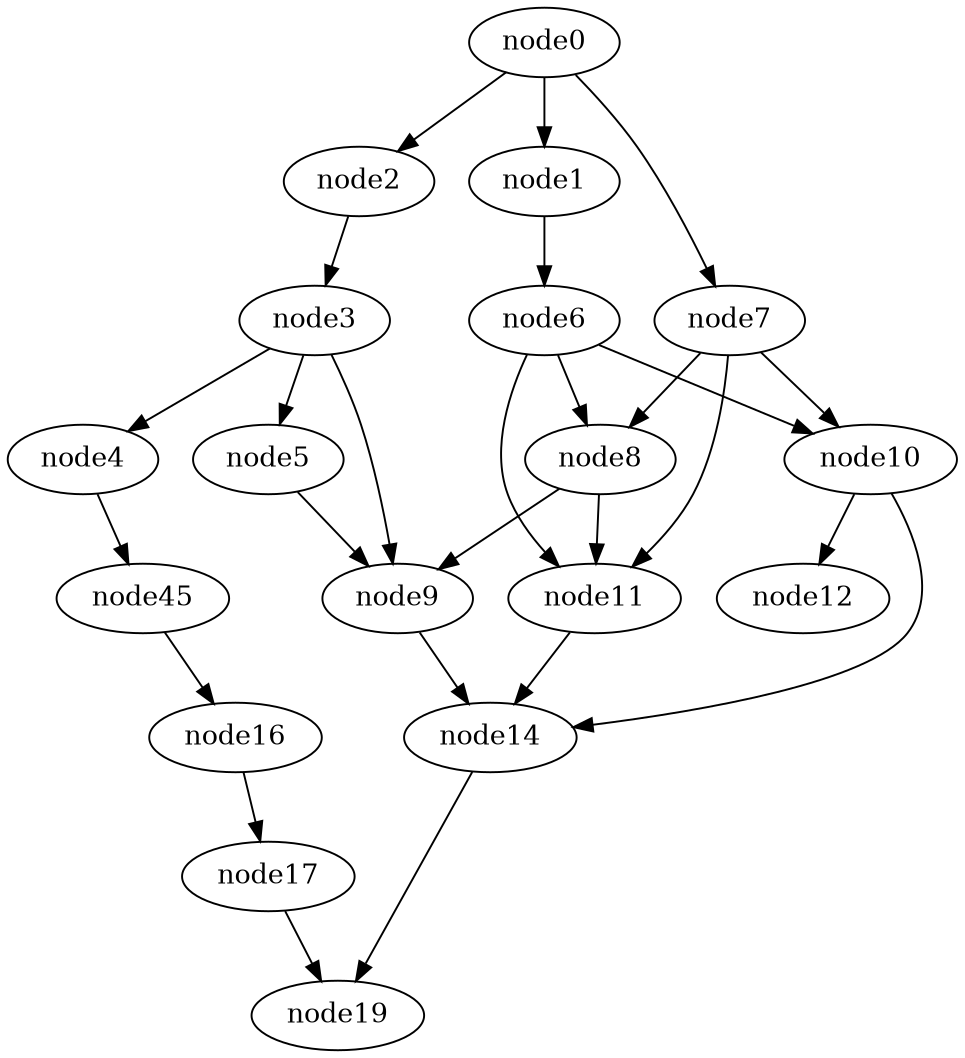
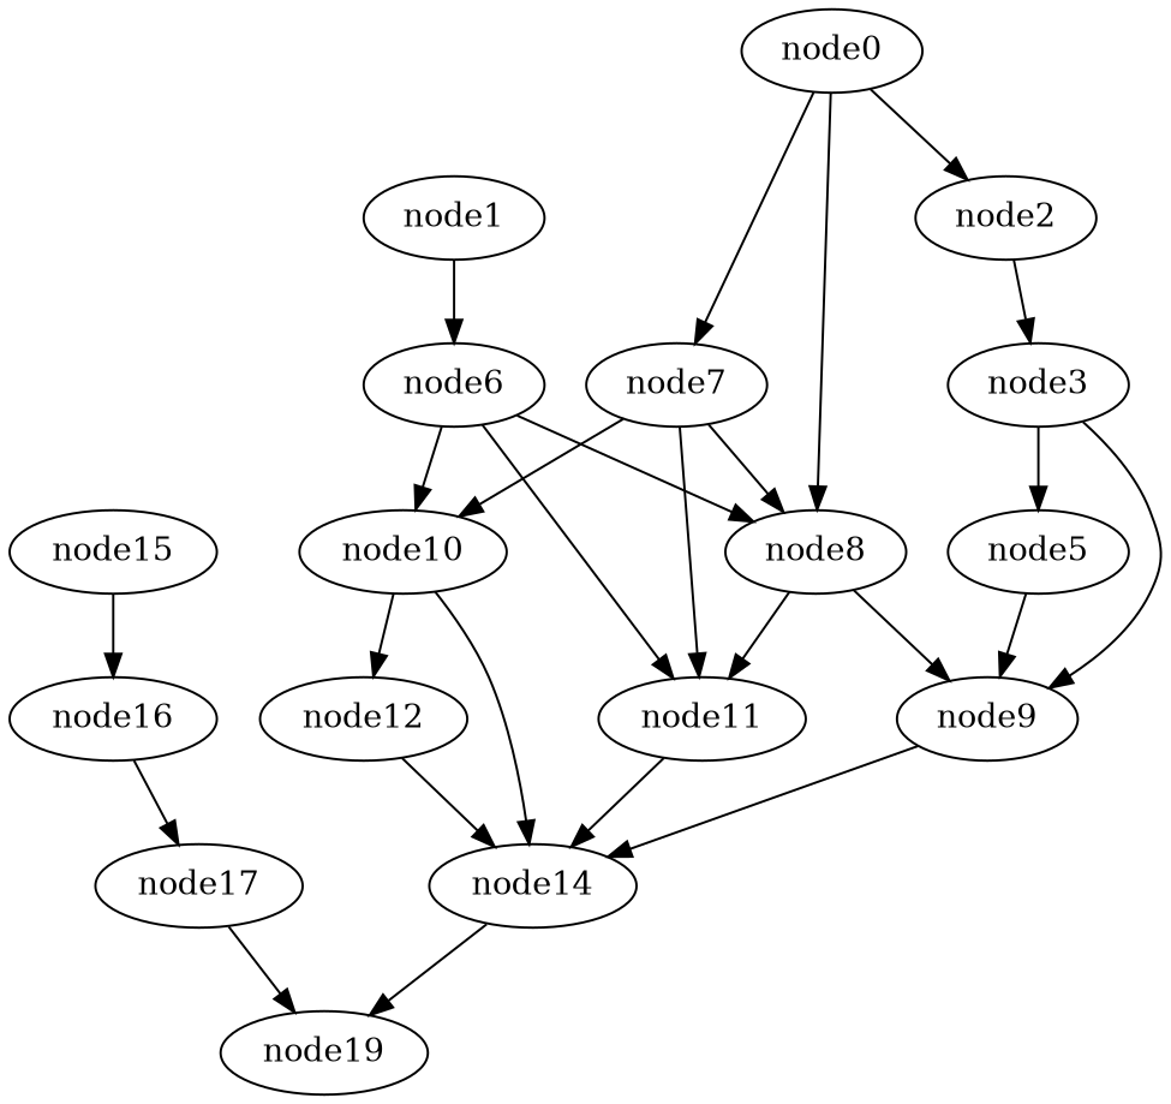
  digraph {
    n1 [label=node19]
    node17
    node16
-   node15 [label=node45]
+   node15
    node14
    node12
    node11
    node10
    node9
    node8
    node7
    node6
    node5
-   node4
    node3
    node2
    node1
    node0
    node17 -> n1
    node16 -> node17
    node15 -> node16
    node14 -> n1
+   node12 -> node14
    node11 -> node14
    node10 -> node14
    node10 -> node12
    node9 -> node14
    node8 -> node11
    node8 -> node9
    node7 -> node11
    node7 -> node10
    node7 -> node8
    node6 -> node11
    node6 -> node10
    node6 -> node8
    node5 -> node9
-   node4 -> node15
    node3 -> node9
    node3 -> node5
-   node3 -> node4
    node2 -> node3
    node1 -> node6
    node0 -> node7
    node0 -> node2
-   node0 -> node1
+   node0 -> node8
  }
